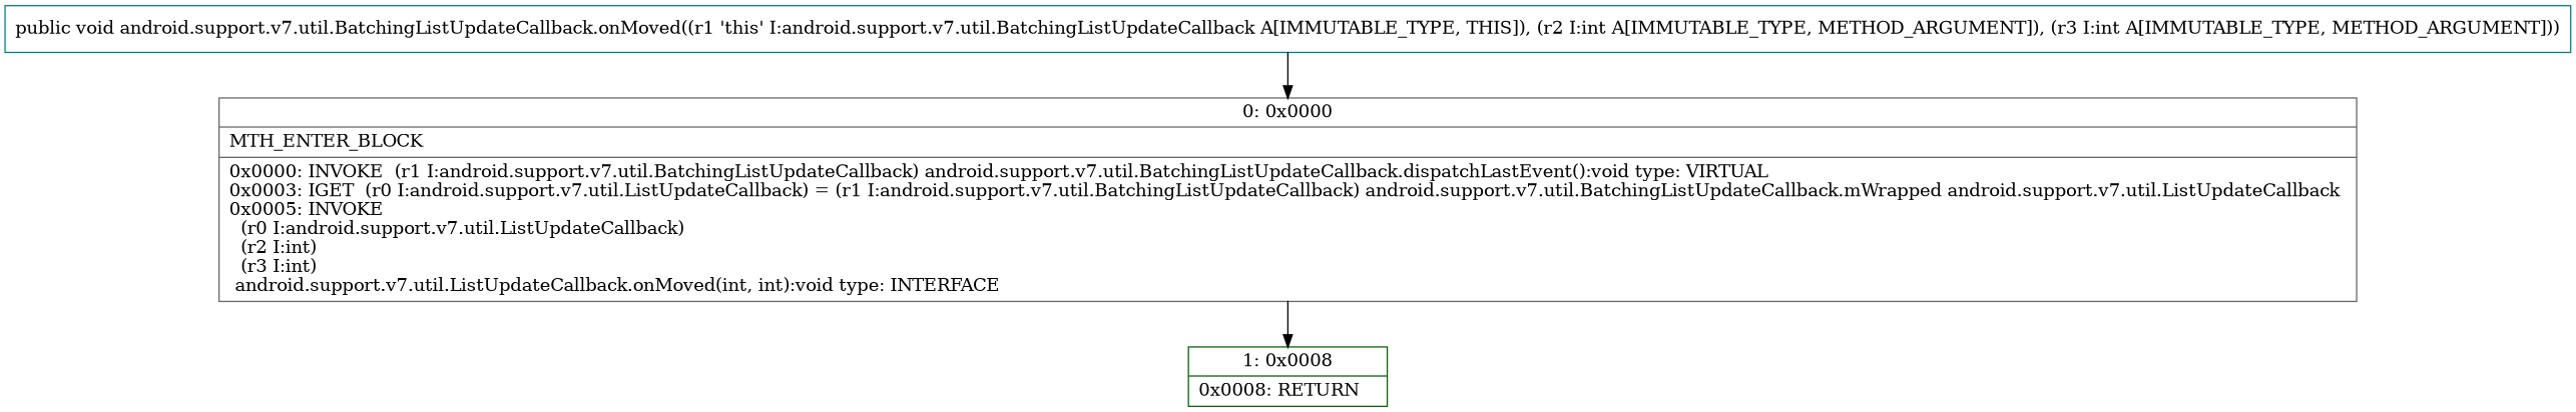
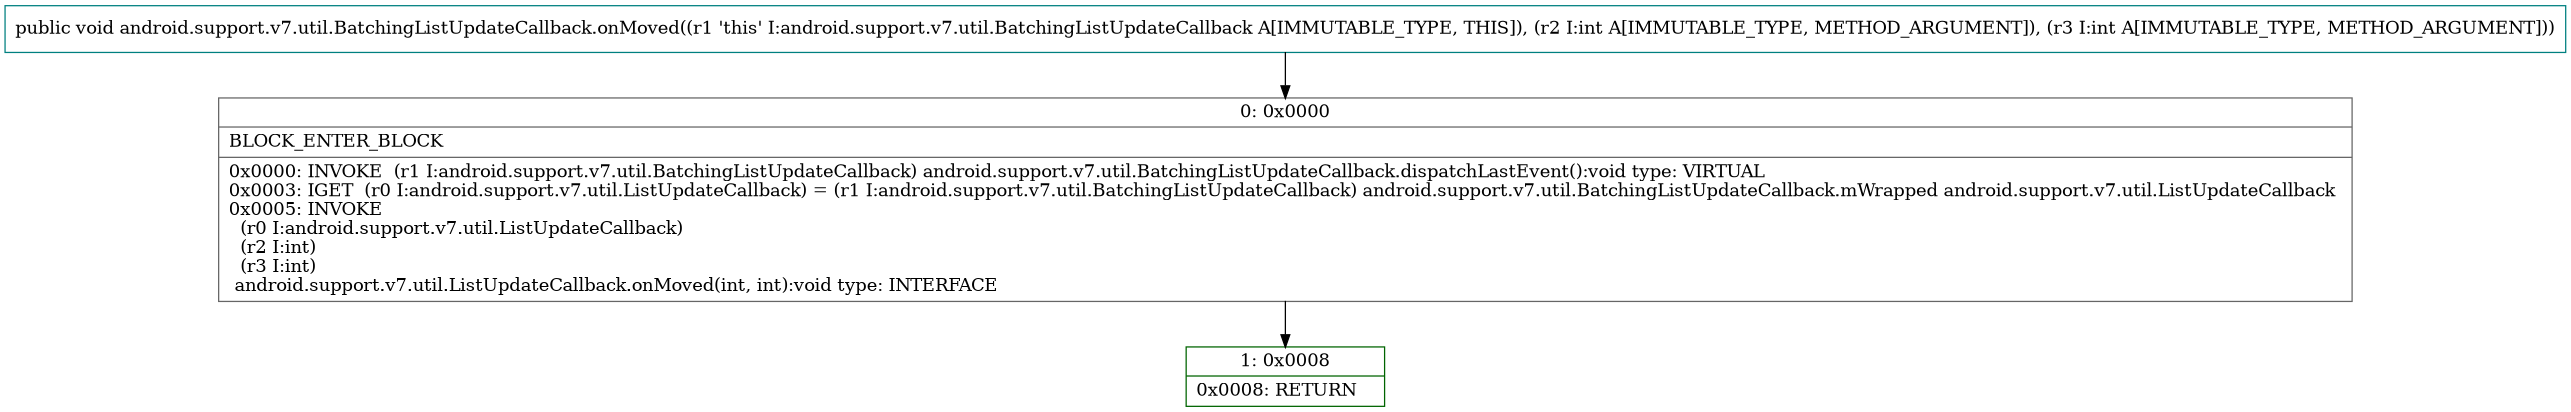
  digraph {
    node [shape=record]
-   n1 [label="{0\:\ 0x0000|MTH_ENTER_BLOCK\l|0x0000: INVOKE  (r1 I:android.support.v7.util.BatchingListUpdateCallback) android.support.v7.util.BatchingListUpdateCallback.dispatchLastEvent():void type: VIRTUAL \l0x0003: IGET  (r0 I:android.support.v7.util.ListUpdateCallback) = (r1 I:android.support.v7.util.BatchingListUpdateCallback) android.support.v7.util.BatchingListUpdateCallback.mWrapped android.support.v7.util.ListUpdateCallback \l0x0005: INVOKE  \l  (r0 I:android.support.v7.util.ListUpdateCallback)\l  (r2 I:int)\l  (r3 I:int)\l android.support.v7.util.ListUpdateCallback.onMoved(int, int):void type: INTERFACE \l}" color=gray40]
+   n1 [label="{0\:\ 0x0000|BLOCK_ENTER_BLOCK\l|0x0000: INVOKE  (r1 I:android.support.v7.util.BatchingListUpdateCallback) android.support.v7.util.BatchingListUpdateCallback.dispatchLastEvent():void type: VIRTUAL \l0x0003: IGET  (r0 I:android.support.v7.util.ListUpdateCallback) = (r1 I:android.support.v7.util.BatchingListUpdateCallback) android.support.v7.util.BatchingListUpdateCallback.mWrapped android.support.v7.util.ListUpdateCallback \l0x0005: INVOKE  \l  (r0 I:android.support.v7.util.ListUpdateCallback)\l  (r2 I:int)\l  (r3 I:int)\l android.support.v7.util.ListUpdateCallback.onMoved(int, int):void type: INTERFACE \l}" color=gray40]
    n2 [label="{1\:\ 0x0008|0x0008: RETURN   \l}" color=darkgreen]
    n3 [label="{public void android.support.v7.util.BatchingListUpdateCallback.onMoved((r1 'this' I:android.support.v7.util.BatchingListUpdateCallback A[IMMUTABLE_TYPE, THIS]), (r2 I:int A[IMMUTABLE_TYPE, METHOD_ARGUMENT]), (r3 I:int A[IMMUTABLE_TYPE, METHOD_ARGUMENT])) }" color=teal]
    n1 -> n2
    n3 -> n1
  }
